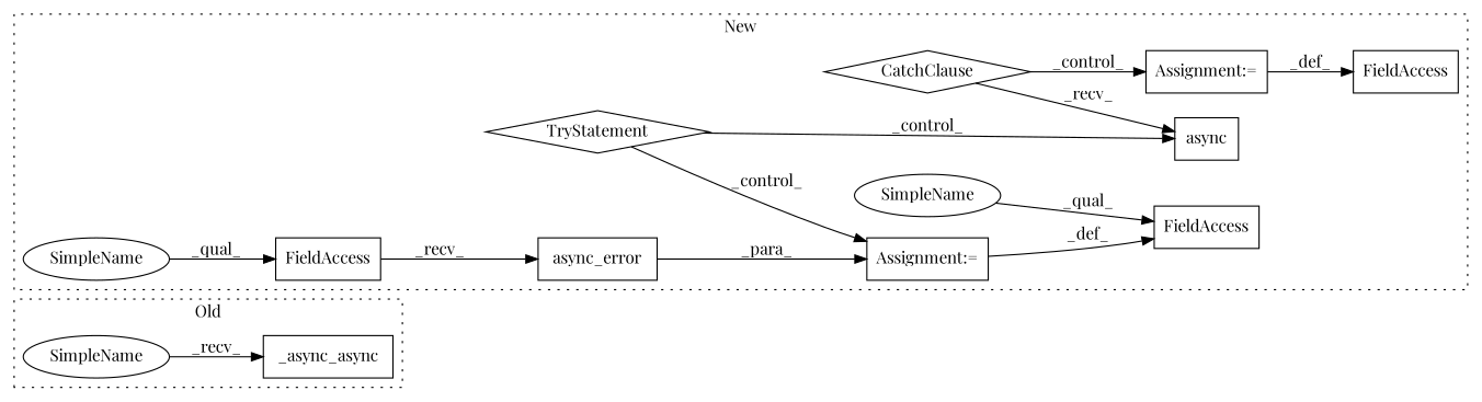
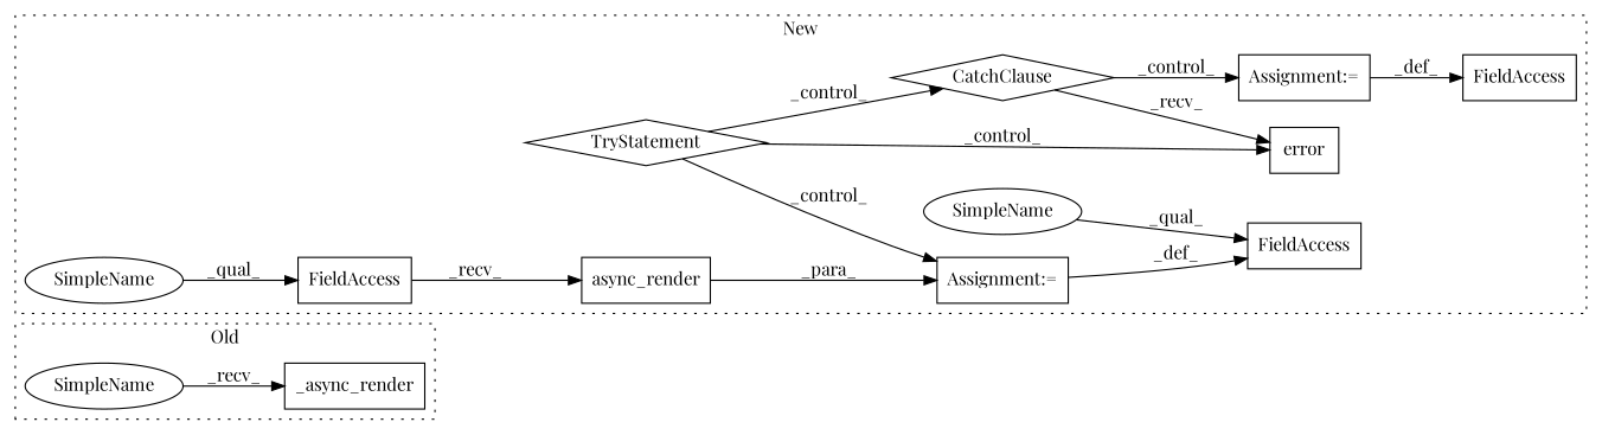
  digraph {
    fontname="Playfair Display"
    rankdir=LR
    node [a=32 fontname="Playfair Display" l=4 s=3901 shape=box]
    edge [fontname="Playfair Display"]
-   n1 [l=15 label=_async_async s=3827]
+   n1 [l=15 label=_async_render s=3827]
    n2 [a=42 label=SimpleName s=3822 shape=ellipse]
-   n3 [l="6,1" label=async s="4145,4153"]
+   n3 [l="6,1" label=error s="4145,4153"]
    n4 [a=12 l="11,2" label=CatchClause s="3958,3985" shape=diamond]
    n5 [a=54 label=TryStatement s=3876 shape=diamond]
-   n6 [l=14 label=async_error s=3916]
+   n6 [l=14 label=async_render s=3916]
    n7 [a=22 l=14 label=FieldAccess]
    n8 [a=22 l=11 label=FieldAccess s=3888]
    n9 [a=7 l=1 label="Assignment:=" s=3899]
    n10 [a=7 l=1 label="Assignment:=" s=4173]
    n11 [a=22 l=11 label=FieldAccess s=4162]
    n12 [a=42 label=SimpleName shape=ellipse]
    n13 [a=42 label=SimpleName s=3888 shape=ellipse]
    subgraph cluster_1 {
      label=Old
      style=dotted
      n1
      n2
    }
    subgraph cluster_2 {
      label=New
      style=dotted
      n3
      n4
      n5
      n6
      n7
      n8
      n9
      n10
      n11
      n12
      n13
    }
    n2 -> n1 [label=_recv_]
    n4 -> n3 [label=_recv_]
    n4 -> n10 [label=_control_]
    n5 -> n3 [label=_control_]
+   n5 -> n4 [label=_control_]
    n5 -> n9 [label=_control_]
    n6 -> n9 [label=_para_]
    n7 -> n6 [label=_recv_]
    n9 -> n8 [label=_def_]
    n10 -> n11 [label=_def_]
    n12 -> n7 [label=_qual_]
    n13 -> n8 [label=_qual_]
  }
